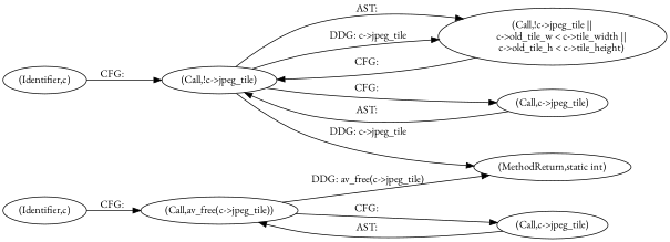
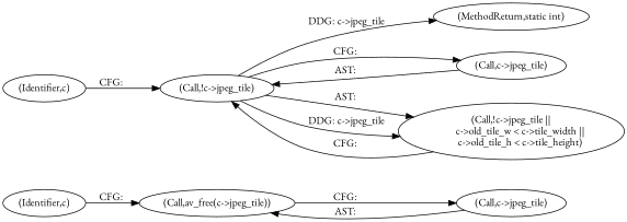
  digraph {
    fontname="EB Garamond"
    rankdir=LR
    node [fontname="EB Garamond"]
    edge [fontname="EB Garamond"]
    n1 [label="(Call,av_free(c->jpeg_tile))"]
    n2 [label="(Call,c->jpeg_tile)"]
    n3 [label="(MethodReturn,static int)"]
    n4 [label="(Call,!c->jpeg_tile)"]
    n5 [label="(Call,c->jpeg_tile)"]
    n6 [label="(Call,!c->jpeg_tile ||\n        c->old_tile_w < c->tile_width ||\n        c->old_tile_h < c->tile_height)"]
    n7 [label="(Identifier,c)"]
    n8 [label="(Identifier,c)"]
    n1 -> n2 [label="CFG: "]
-   n1 -> n3 [label="DDG: av_free(c->jpeg_tile)"]
    n2 -> n1 [label="AST: "]
    n4 -> n3 [label="DDG: c->jpeg_tile"]
    n4 -> n5 [label="CFG: "]
    n4 -> n6 [label="AST: "]
    n4 -> n6 [label="DDG: c->jpeg_tile"]
    n5 -> n4 [label="AST: "]
    n6 -> n4 [label="CFG: "]
    n7 -> n1 [label="CFG: "]
    n8 -> n4 [label="CFG: "]
  }
